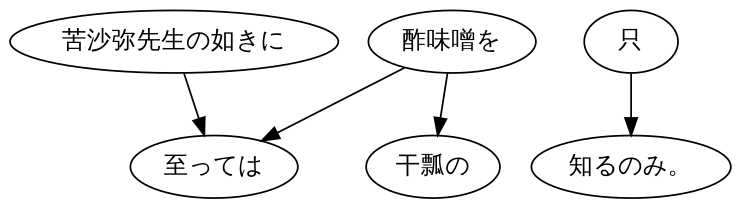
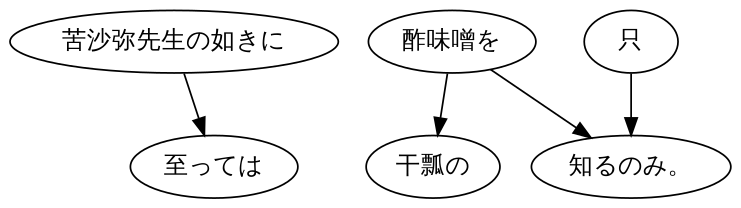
  digraph {
    fontname="Liberation Sans"
    node [fontname="Liberation Sans"]
    edge [fontname="Liberation Sans"]
    n1 [label="苦沙弥先生の如きに"]
    n2 [label="至っては"]
    n3 [label="知るのみ。"]
    n4 [label="只"]
    n5 [label="干瓢の"]
    n6 [label="酢味噌を"]
    n1 -> n2
    n4 -> n3
-   n6 -> n2
+   n6 -> n3
    n6 -> n5
  }
